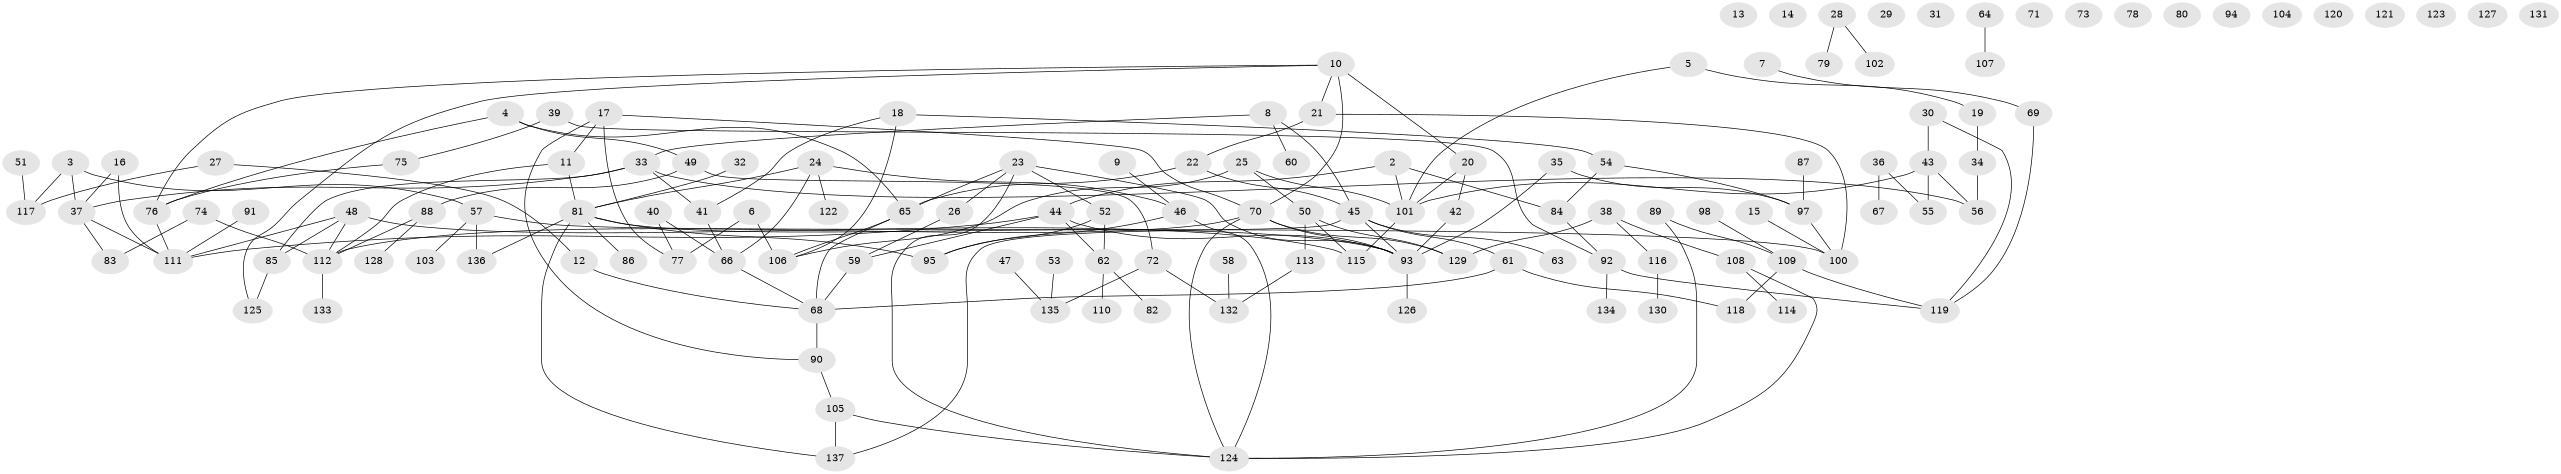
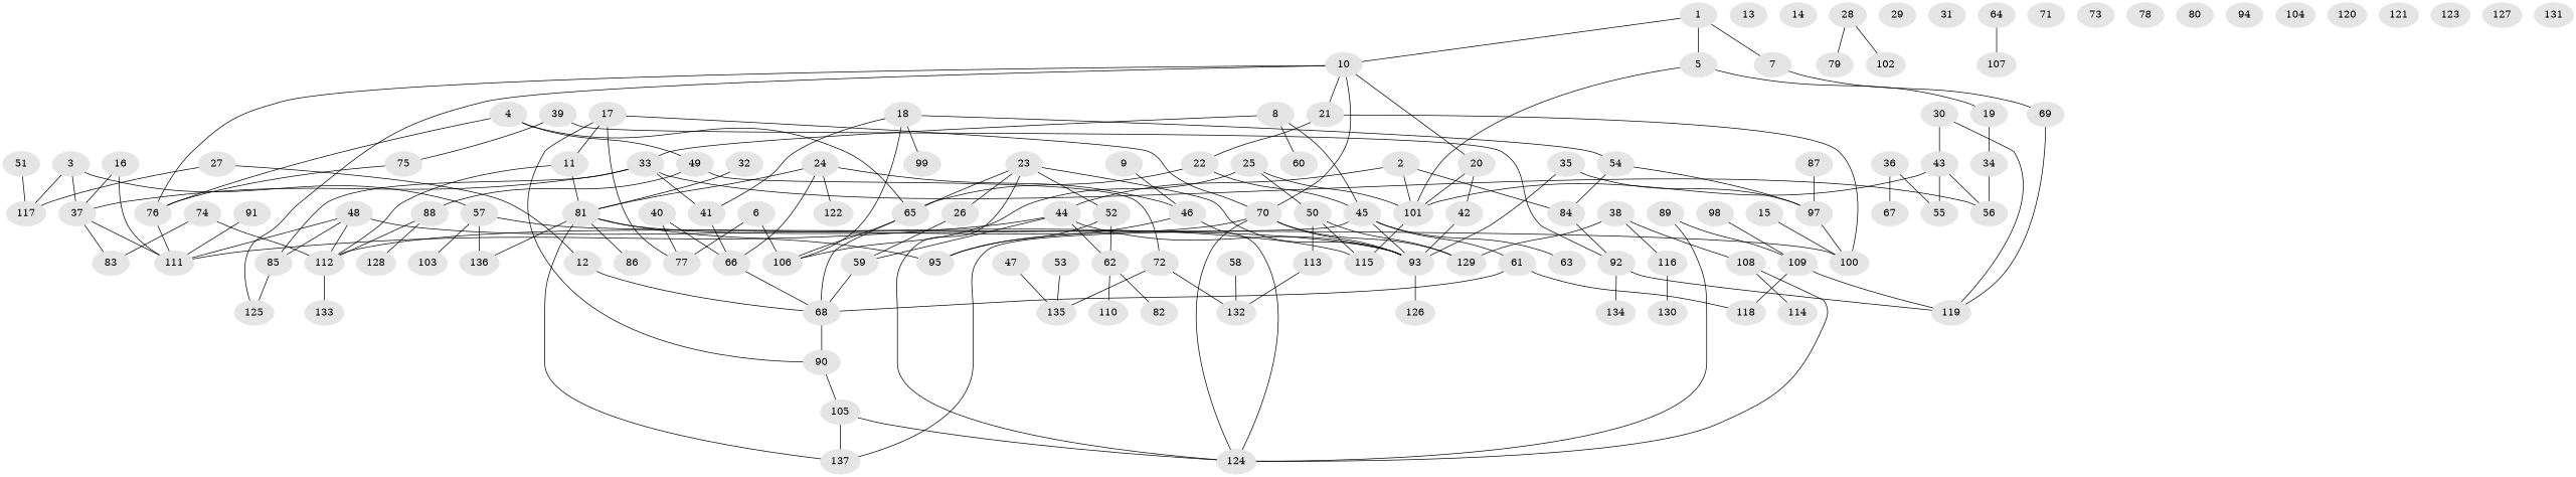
  graph {
    node [color=gray90 style=filled]
+   1
    5
    7
    10
    101
    19
    69
    76
    20
    21
    70
    125
    2
    44
    84
    111
    93
    59
    62
    92
    115
    3
    37
    57
    117
    83
    100
    103
    136
    4
    49
    65
    72
    88
    106
    68
    34
    6
    77
    11
    81
    112
    119
    8
    33
    45
    60
    41
    56
    85
    61
    63
    137
    9
    46
    124
    95
    42
    22
    129
    86
    133
    12
    90
    13
    14
    15
    16
    17
    105
    18
    54
+   99
    66
    97
    23
    26
    52
    126
    24
    122
    25
    50
    113
    27
    28
    79
    102
    29
    30
    43
    55
    31
    32
    35
    36
    67
    38
    108
    116
    114
    130
    39
    75
    134
    40
    82
    110
    118
    47
    135
    48
    132
    128
    51
    53
    58
    64
    107
    71
    73
    74
    78
    80
    87
    89
    109
    91
    94
    98
    104
    120
    121
    123
    127
    131
+   1 -- 5
+   1 -- 7
+   1 -- 10
    5 -- 101
    5 -- 19
    7 -- 69
    10 -- 76
    10 -- 20
    10 -- 21
    10 -- 70
    10 -- 125
    101 -- 115
    19 -- 34
    69 -- 119
    76 -- 111
    20 -- 101
    20 -- 42
    21 -- 100
    21 -- 22
    70 -- 93
    70 -- 112
    70 -- 124
    70 -- 129
    2 -- 101
    2 -- 44
    2 -- 84
    44 -- 111
    44 -- 93
    44 -- 59
    44 -- 62
    84 -- 92
    93 -- 126
    59 -- 68
    62 -- 82
    62 -- 110
    92 -- 119
    92 -- 134
    3 -- 37
    3 -- 57
    3 -- 117
    37 -- 111
    37 -- 83
    57 -- 100
    57 -- 103
    57 -- 136
    4 -- 76
    4 -- 49
    4 -- 65
    49 -- 72
    49 -- 88
    65 -- 106
    65 -- 68
    72 -- 135
    72 -- 132
    88 -- 112
    88 -- 128
    68 -- 90
    34 -- 56
    6 -- 106
    6 -- 77
    11 -- 81
    11 -- 112
    81 -- 93
    81 -- 136
    81 -- 137
    81 -- 95
    81 -- 86
    112 -- 133
    8 -- 33
    8 -- 45
    8 -- 60
    33 -- 37
    33 -- 41
    33 -- 56
    33 -- 85
    45 -- 93
    45 -- 61
    45 -- 63
    45 -- 137
    41 -- 66
    85 -- 125
    61 -- 68
    61 -- 118
    9 -- 46
    46 -- 124
    46 -- 95
    42 -- 93
    22 -- 65
    22 -- 45
    12 -- 68
    90 -- 105
    15 -- 100
    16 -- 111
    16 -- 37
    17 -- 70
    17 -- 77
    17 -- 11
    17 -- 90
    105 -- 137
    105 -- 124
    18 -- 106
    18 -- 41
    18 -- 54
+   18 -- 99
    54 -- 84
    54 -- 97
    66 -- 68
    97 -- 100
    23 -- 93
    23 -- 65
    23 -- 124
    23 -- 26
    23 -- 52
    26 -- 59
    52 -- 62
    52 -- 95
    24 -- 81
    24 -- 46
    24 -- 66
    24 -- 122
    25 -- 101
    25 -- 106
    25 -- 50
    50 -- 115
    50 -- 129
    50 -- 113
    113 -- 132
    27 -- 117
    27 -- 12
    28 -- 79
    28 -- 102
    30 -- 119
    30 -- 43
    43 -- 101
    43 -- 56
    43 -- 55
    32 -- 81
    35 -- 93
    35 -- 97
    36 -- 55
    36 -- 67
    38 -- 129
    38 -- 108
    38 -- 116
    108 -- 124
    108 -- 114
    116 -- 130
    39 -- 92
    39 -- 75
    75 -- 76
    40 -- 77
    40 -- 66
    47 -- 135
    48 -- 111
    48 -- 115
    48 -- 112
    48 -- 85
    51 -- 117
    53 -- 135
    58 -- 132
    64 -- 107
    74 -- 83
    74 -- 112
    87 -- 97
    89 -- 124
    89 -- 109
    109 -- 119
    109 -- 118
    91 -- 111
    98 -- 109
  }
